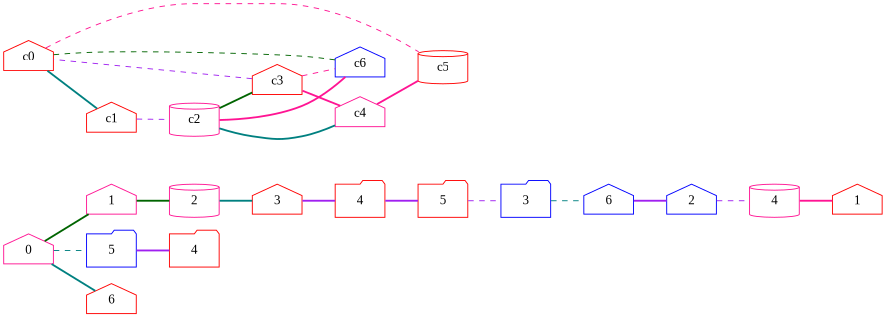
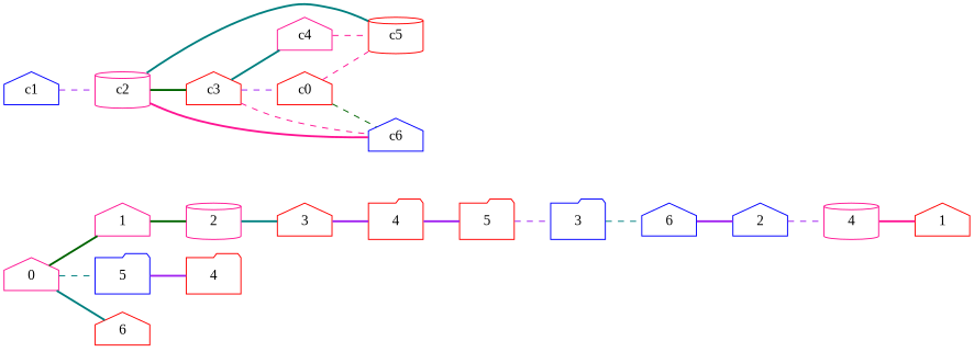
  graph {
    fontname="Liberation Serif"
    rankdir=LR
    node [color=red fontname="Liberation Serif" shape=house]
    edge [color=purple fontname="Liberation Serif" style=bold]
    n1 [color=deeppink label=0]
    n2 [color=deeppink label=1]
    n3 [color=blue label=5 shape=folder]
    n4 [label=6]
    n5 [color=deeppink label=2 shape=cylinder]
    n6 [label=4 shape=folder]
    n7 [label=3]
    n8 [label=4 shape=folder]
    n9 [label=5 shape=folder]
    n10 [color=blue label=3 shape=folder]
    n11 [color=blue label=6]
    n12 [color=blue label=2]
    n13 [color=deeppink label=4 shape=cylinder]
    n14 [label=1]
    c0
-   c1
+   c1 [color=blue]
    c5 [shape=cylinder]
    c6 [color=blue]
    c2 [color=deeppink shape=cylinder]
    c4 [color=deeppink]
    c3
    n1 -- n2 [color=darkgreen]
    n1 -- n3 [color=teal style=dashed]
    n1 -- n4 [color=teal]
    n2 -- n5 [color=darkgreen]
    n3 -- n6
    n5 -- n7 [color=teal]
    n7 -- n8
    n8 -- n9
    n9 -- n10 [style=dashed]
    n10 -- n11 [color=teal style=dashed]
    n11 -- n12
    n12 -- n13 [style=dashed]
    n13 -- n14 [color=deeppink]
-   c0 -- c1 [color=teal]
    c0 -- c5 [color=deeppink style=dashed]
    c0 -- c6 [color=darkgreen style=dashed]
    c1 -- c2 [style=dashed]
    c2 -- c6 [color=deeppink]
-   c2 -- c4 [color=teal]
+   c2 -- c5 [color=teal]
    c2 -- c3 [color=darkgreen]
-   c4 -- c5 [color=deeppink]
+   c4 -- c5 [color=deeppink style=dashed]
    c3 -- c0 [style=dashed]
    c3 -- c6 [color=deeppink style=dashed]
-   c3 -- c4 [color=deeppink]
+   c3 -- c4 [color=teal]
  }
